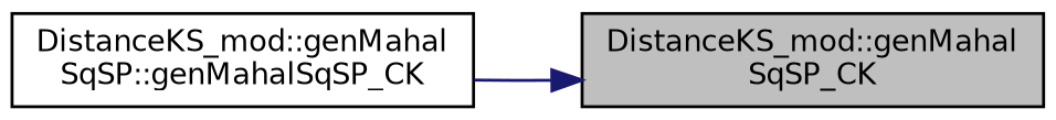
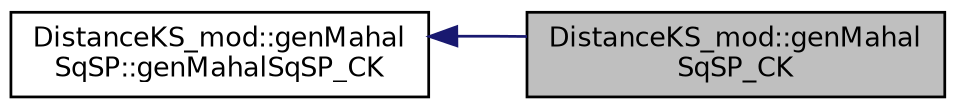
  digraph {
    rankdir=RL
    node [color=black fontname=Helvetica fontsize=10 shape=record style=filled]
    n1 [fillcolor=grey75 fontcolor=black height=0.2 label="DistanceKS_mod::genMahal\lSqSP_CK" width=0.4]
    n2 [fillcolor=white height=0.2 label="DistanceKS_mod::genMahal\lSqSP::genMahalSqSP_CK" width=0.4]
-   n1 -> n2 [color=midnightblue dir=back fontname=Helvetica fontsize=10 labelfontname=Helvetica labelfontsize=10 style=solid]
+   n2 -> n1 [color=midnightblue dir=back fontname=Helvetica fontsize=10 labelfontname=Helvetica labelfontsize=10 style=solid]
  }
